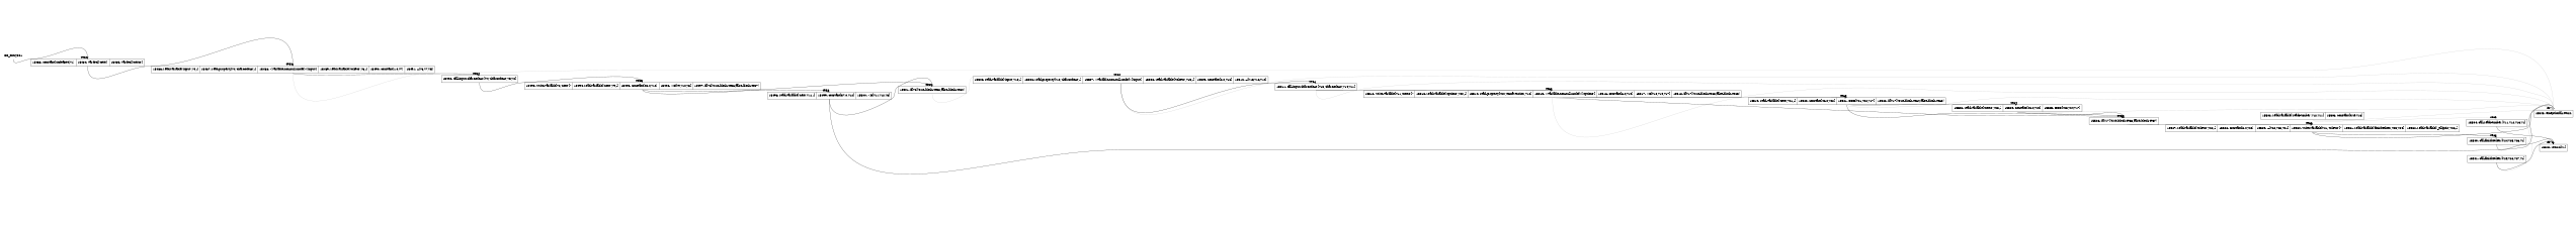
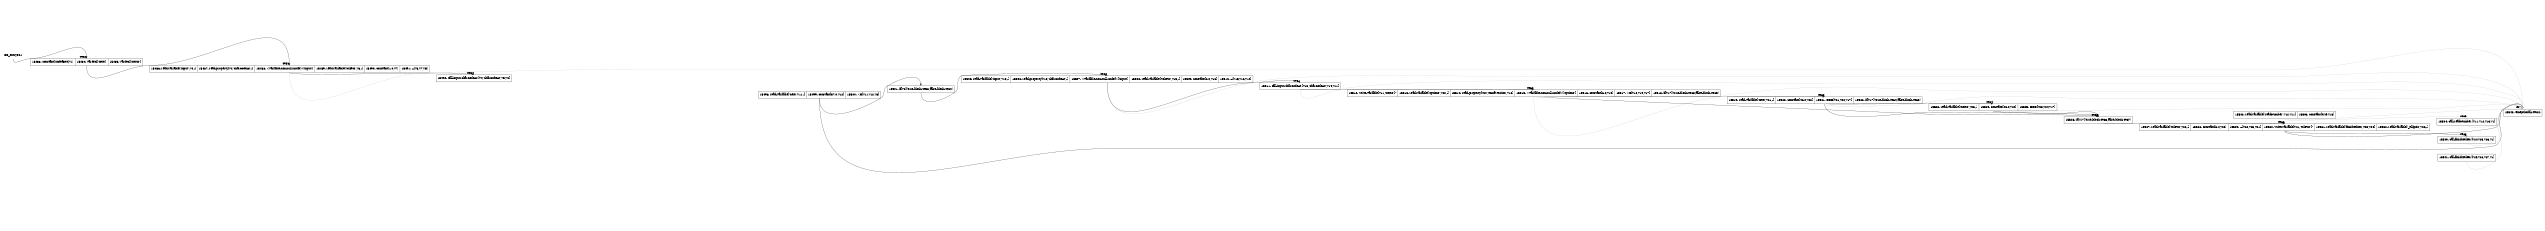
  digraph {
    rankdir=LR
    node [shape=record]
    edge [headport=n tailport=s]
    n1 [label=BB_entry301 shape=none]
    n2 [label="{15483: constant[undefined,v1]|15484: vardecl['next']|15485: vardecl['next2']}"]
    n3 [label="{15486: read-variable['input',v4,-]|15487: read-property[v4,'charCodeAt',-]|15488: \<variable-non-null-undef\>['input']|15489: read-variable['tokPos',v6,-]|15490: constant[1.0,v7]|15491: +[v6,v7,v5]}"]
    n4 [label="{15492: call-input.charCodeAt [v4,'charCodeAt',v5,v2]}"]
    n5 [label="{15543: exceptional-return}"]
-   n6 [label="{15493: write-variable[v2,'next']*|15494: read-variable['next',v9,-]|15495: constant[48.0,v10]|15496: \>=[v9,v10,v8]|15497: if[v8](true-block:4956,false-block:4957)}"]
    n7 [label="{15501: if[v8](true-block:4958,false-block:4960)}"]
    n8 [label="{15498: read-variable['next',v11,-]|15499: constant[57.0,v12]|15500: \<=[v11,v12,v8]}"]
    n9 [label="{15505: read-variable['input',v13,-]|15506: read-property[v13,'charCodeAt',-]|15507: \<variable-non-null-undef\>['input']|15508: read-variable['tokPos',v15,-]|15509: constant[2.0,v16]|15510: +[v15,v16,v14]}"]
    n10 [label="{15502: read-variable['readNumber',v12,v11]|15503: constant[true,v13]}"]
    n11 [label="{15504: call-readNumber [v11,v12,v13,v1]}"]
    n12 [label="{15511: call-input.charCodeAt [v13,'charCodeAt',v14,v11]}"]
-   n13 [label="{15542: return[v1]}"]
    n14 [label="{15512: write-variable[v11,'next2']*|15513: read-variable['options',v20,-]|15514: read-property[v20,'ecmaVersion',v18]|15515: \<variable-non-null-undef\>['options']|15516: constant[6.0,v19]|15517: \>=[v18,v19,v17]|15518: if[v17](true-block:4963,false-block:4965)}"]
    n15 [label="{15526: if[v17](true-block:4966,false-block:4967)}"]
    n16 [label="{15519: read-variable['next',v21,-]|15520: constant[46.0,v22]|15521: ===[v21,v22,v17]|15522: if[v17](true-block:4964,false-block:4965)}"]
    n17 [label="{15527: read-variable['tokPos',v22,-]|15528: constant[3.0,v23]|15529: +[v22,v23,v21]|15530: write-variable[v21,'tokPos']*|15531: read-variable['finishToken',v25,v24]|15532: read-variable['_ellipsis',v26,-]}"]
    n18 [label="{15523: read-variable['next2',v23,-]|15524: constant[46.0,v24]|15525: ===[v23,v24,v17]}"]
    n19 [label="{15540: call-finishToken [v24,v25,v26,v1]}"]
    n20 [label="{15541: call-finishToken [v25,v26,v27,v1]}"]
    n1 -> n2 [headlabel="    4952"]
    n2 -> n3 [headlabel="      4953"]
    n3 -> n4 [headlabel="      4954"]
    n3 -> n5 [color=gray headlabel="      4971"]
-   n4 -> n6 [headlabel="      4955"]
-   n6 -> n7 [headlabel="      4957"]
-   n6 -> n8 [headlabel="      4956"]
-   n7 -> n9 [headlabel="      4960" color=gray]
+   n7 -> n9 [headlabel="      4960"]
    n8 -> n5 [color=black]
    n8 -> n7
    n9 -> n5 [color=gray]
    n9 -> n12 [headlabel="      4961"]
    n10 -> n5 [color=gray]
    n10 -> n11 [color=gray headlabel="      4959"]
    n11 -> n5 [color=gray]
-   n11 -> n13 [headlabel="      4970"]
    n12 -> n5 [color=gray]
    n12 -> n14 [headlabel="      4962"]
    n14 -> n5 [color=gray]
    n14 -> n15 [headlabel="      4965"]
    n14 -> n16 [headlabel="      4963"]
    n15 -> n17 [headlabel="      4966"]
    n16 -> n5 [color=gray]
    n16 -> n15
    n16 -> n18 [headlabel="      4964"]
    n17 -> n5 [color=black]
    n17 -> n19 [headlabel="      4968"]
    n18 -> n5 [color=gray]
    n18 -> n15
    n19 -> n5 [color=gray]
-   n19 -> n13
    n20 -> n5 [color=gray]
-   n20 -> n13
  }
